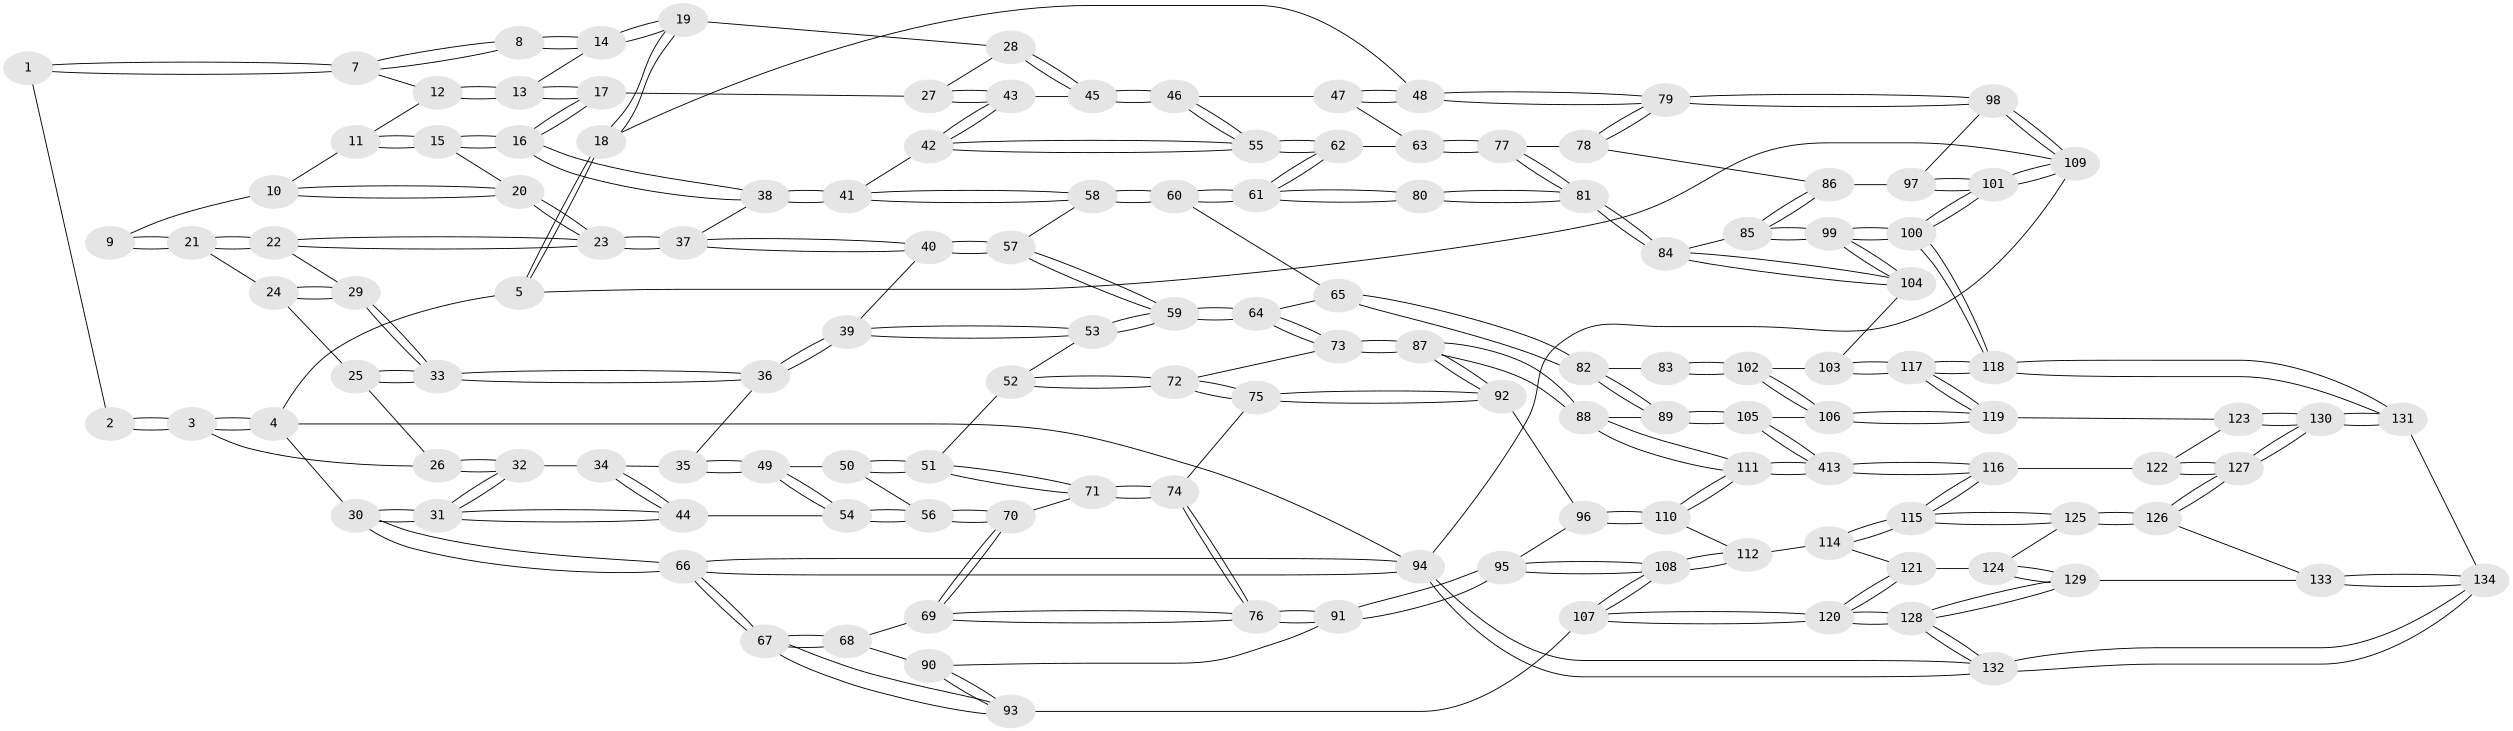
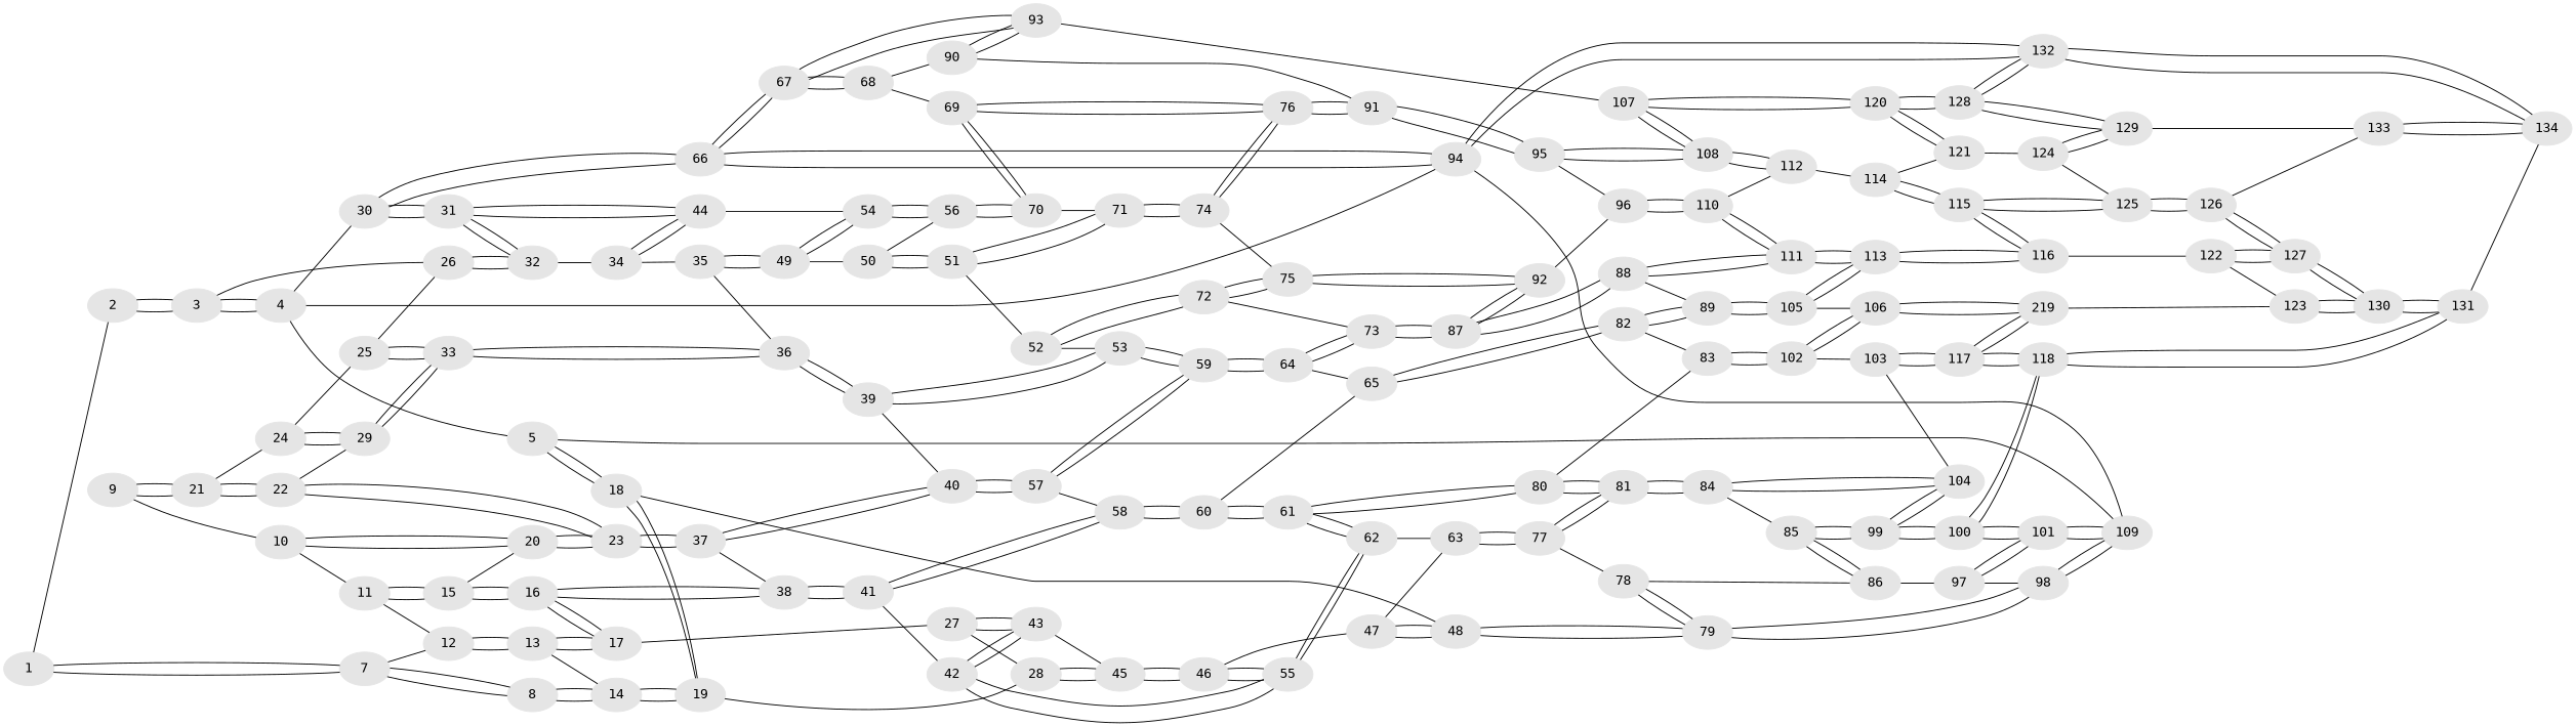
  graph {
    fontname="DejaVu Sans Mono"
    rankdir=LR
    node [color=gray90 fontname="DejaVu Sans Mono" style=filled]
    edge [fontname="DejaVu Sans Mono"]
    1
    2
    7
    3
    8
    12
    4
    26
    9
    10
    21
    5
    30
    94
    32
    18
    109
    31
    66
    132
    19
    48
    14
    13
    11
    20
    22
    24
    15
    23
    16
    17
    27
    28
    38
    41
    43
    79
    45
    37
    29
    25
    33
    40
    36
    34
    46
    44
    67
    54
    35
    39
    49
    50
    53
    57
    42
    58
    59
    55
    60
    62
    56
    47
    63
    77
    98
    51
    52
    71
    70
    72
    74
    73
    75
    64
    61
    65
    80
    82
    81
    83
    78
    87
    89
    68
    93
    69
    90
    107
    76
    91
    92
    88
    96
    95
    86
    84
    97
    102
    85
    104
    105
    103
    106
    99
    100
    101
    111
-   113 [label=413]
+   113
    108
    110
    120
    134
    112
    118
    131
    117
-   119
+   119 [label=219]
    116
    123
    121
    128
    114
    115
    122
    125
    124
    126
    127
    130
    129
    133
    1 -- 2
    1 -- 7
    1 -- 7
    2 -- 3
    2 -- 3
    7 -- 8
    7 -- 8
    7 -- 12
    3 -- 4
    3 -- 4
    3 -- 26
    8 -- 14
    8 -- 14
    12 -- 13
    12 -- 13
    4 -- 5
    4 -- 30
    4 -- 94
    26 -- 32
    26 -- 32
    9 -- 10
    9 -- 21
    9 -- 21
    10 -- 11
    10 -- 20
    10 -- 20
    21 -- 22
    21 -- 22
    21 -- 24
    5 -- 18
    5 -- 18
    5 -- 109
    30 -- 31
    30 -- 31
    30 -- 66
    30 -- 66
    94 -- 109
    94 -- 132
    94 -- 132
    32 -- 34
    18 -- 19
    18 -- 19
    18 -- 48
    31 -- 32
    31 -- 32
    31 -- 44
    31 -- 44
    66 -- 94
    66 -- 94
    66 -- 67
    66 -- 67
    132 -- 134
    132 -- 134
    19 -- 28
    48 -- 79
    48 -- 79
    14 -- 19
    14 -- 19
    13 -- 14
    13 -- 17
    13 -- 17
    11 -- 12
    11 -- 15
    11 -- 15
    20 -- 23
    20 -- 23
    22 -- 23
    22 -- 23
    22 -- 29
    24 -- 29
    24 -- 29
    24 -- 25
    15 -- 20
    15 -- 16
    15 -- 16
    23 -- 37
    23 -- 37
    16 -- 17
    16 -- 17
    16 -- 38
    16 -- 38
    17 -- 27
    27 -- 28
    27 -- 43
    27 -- 43
    28 -- 45
    28 -- 45
    38 -- 41
    38 -- 41
    41 -- 42
    41 -- 58
    41 -- 58
    43 -- 45
    79 -- 98
    79 -- 98
    45 -- 46
    45 -- 46
    37 -- 38
    37 -- 40
    37 -- 40
    29 -- 33
    29 -- 33
    25 -- 26
    25 -- 33
    25 -- 33
    33 -- 36
    33 -- 36
    40 -- 57
    40 -- 57
    36 -- 39
    36 -- 39
    34 -- 44
    34 -- 44
    34 -- 35
    46 -- 55
    46 -- 55
    46 -- 47
    44 -- 54
    67 -- 68
    67 -- 68
    67 -- 93
    67 -- 93
    54 -- 56
    54 -- 56
    35 -- 36
    35 -- 49
    35 -- 49
    39 -- 40
    39 -- 53
    39 -- 53
    49 -- 54
    49 -- 54
    49 -- 50
    50 -- 56
    50 -- 51
    50 -- 51
    53 -- 59
    53 -- 59
    57 -- 58
    57 -- 59
    57 -- 59
    42 -- 43
    42 -- 43
    42 -- 55
    42 -- 55
    58 -- 60
    58 -- 60
    59 -- 64
    59 -- 64
    55 -- 62
    55 -- 62
    60 -- 61
    60 -- 61
    60 -- 65
    62 -- 63
    56 -- 70
    56 -- 70
    47 -- 48
    47 -- 48
    47 -- 63
    63 -- 77
    63 -- 77
    77 -- 81
    77 -- 81
    77 -- 78
    98 -- 109
    98 -- 109
    51 -- 52
    51 -- 71
    51 -- 71
    52 -- 53
    52 -- 72
    52 -- 72
    71 -- 74
    71 -- 74
    70 -- 71
    72 -- 73
    72 -- 75
    72 -- 75
    74 -- 75
    74 -- 76
    74 -- 76
    73 -- 87
    73 -- 87
    75 -- 92
    75 -- 92
    64 -- 73
    64 -- 73
    64 -- 65
    61 -- 62
    61 -- 62
    61 -- 80
    61 -- 80
    65 -- 82
    65 -- 82
    80 -- 81
    80 -- 81
+   80 -- 83
    82 -- 83
    82 -- 89
    82 -- 89
    81 -- 84
    81 -- 84
    83 -- 102
    83 -- 102
    78 -- 79
    78 -- 79
    78 -- 86
    87 -- 92
    87 -- 92
    87 -- 88
    87 -- 88
    89 -- 105
    89 -- 105
    68 -- 69
    68 -- 90
    93 -- 107
    69 -- 70
    69 -- 70
    69 -- 76
    69 -- 76
    90 -- 93
    90 -- 93
    90 -- 91
    107 -- 108
    107 -- 108
    107 -- 120
    107 -- 120
    76 -- 91
    76 -- 91
    91 -- 95
    91 -- 95
    92 -- 96
    88 -- 89
    88 -- 111
    88 -- 111
    96 -- 110
    96 -- 110
    95 -- 96
    95 -- 108
    95 -- 108
    86 -- 97
    84 -- 85
    84 -- 104
    84 -- 104
    97 -- 98
    97 -- 101
    97 -- 101
    102 -- 103
    102 -- 106
    102 -- 106
    85 -- 86
    85 -- 86
    85 -- 99
    85 -- 99
    105 -- 106
    105 -- 113
    105 -- 113
    103 -- 104
    103 -- 117
    103 -- 117
    106 -- 119
    106 -- 119
    99 -- 104
    99 -- 104
    99 -- 100
    99 -- 100
    100 -- 101
    100 -- 101
    100 -- 118
    100 -- 118
    101 -- 109
    101 -- 109
    111 -- 113
    111 -- 113
    113 -- 116
    113 -- 116
    108 -- 112
    108 -- 112
    110 -- 111
    110 -- 111
    110 -- 112
    120 -- 121
    120 -- 121
    120 -- 128
    120 -- 128
    112 -- 114
    118 -- 131
    118 -- 131
    131 -- 134
    117 -- 118
    117 -- 118
    117 -- 119
    117 -- 119
    119 -- 123
    116 -- 122
    123 -- 130
    123 -- 130
    121 -- 124
    128 -- 132
    128 -- 132
    128 -- 129
    128 -- 129
    114 -- 121
    114 -- 115
    114 -- 115
    115 -- 116
    115 -- 116
    115 -- 125
    115 -- 125
    122 -- 123
    122 -- 127
    122 -- 127
    125 -- 126
    125 -- 126
    124 -- 125
    124 -- 129
    124 -- 129
    126 -- 127
    126 -- 127
    126 -- 133
    127 -- 130
    127 -- 130
    130 -- 131
    130 -- 131
    129 -- 133
    133 -- 134
    133 -- 134
  }
